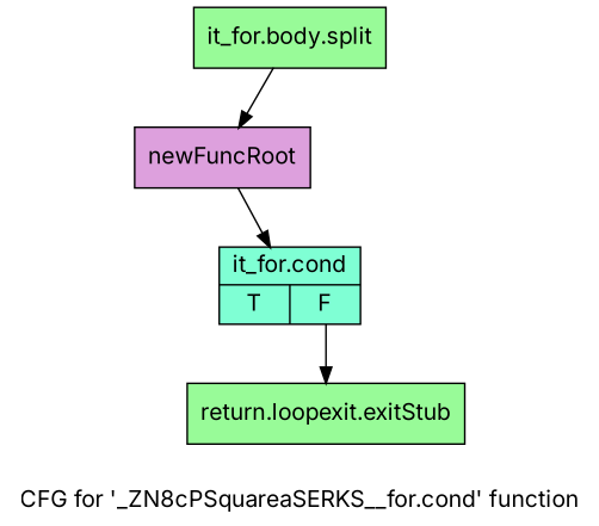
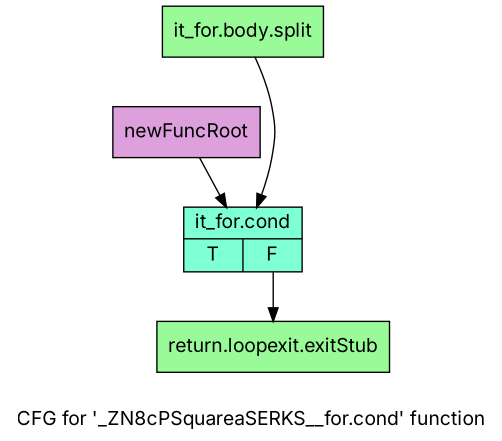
  digraph {
    fontname=Inter
    label="CFG for '_ZN8cPSquareaSERKS__for.cond' function"
    node [fillcolor=palegreen fontname=Inter shape=record style=filled]
    edge [fontname=Inter]
    n1 [fillcolor=plum label="{newFuncRoot}"]
    n2 [fillcolor=aquamarine label="{it_for.cond|{<s0>T|<s1>F}}"]
    n3 [label="{return.loopexit.exitStub}"]
    n4 [label="{it_for.body.split}"]
    n1 -> n2
    n2 -> n3 [tailport=s1]
-   n4 -> n1
+   n4 -> n2
  }
